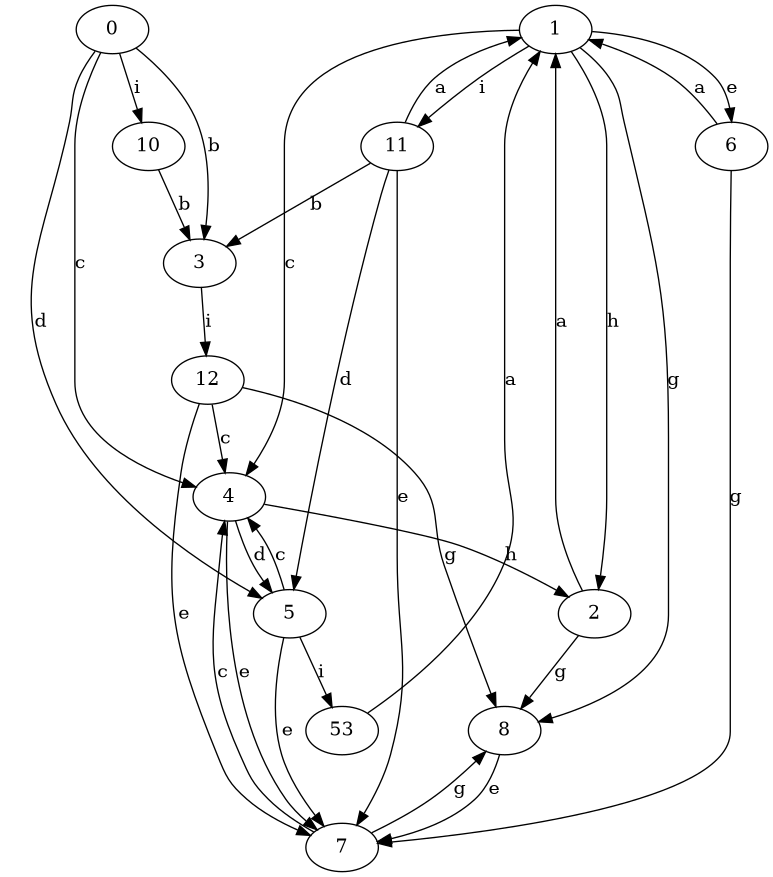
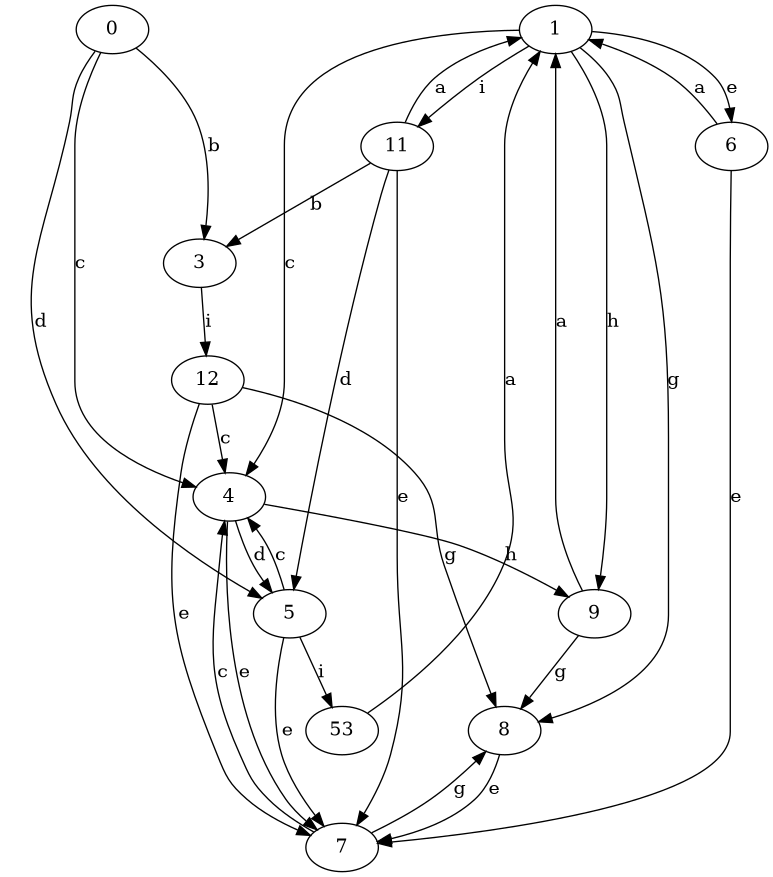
  strict digraph {
    1
    4
    6
    8
-   9 [label=2]
+   9
    11
    5
    7
    3
    12
    n11 [label=53]
    0
-   10
    1 -> 4 [label=c]
    1 -> 6 [label=e]
    1 -> 8 [label=g]
    1 -> 9 [label=h]
    1 -> 11 [label=i]
    4 -> 9 [label=h]
    4 -> 5 [label=d]
    4 -> 7 [label=e]
    6 -> 1 [label=a]
-   6 -> 7 [label=g]
+   6 -> 7 [label=e]
    8 -> 7 [label=e]
    9 -> 1 [label=a]
    9 -> 8 [label=g]
    11 -> 1 [label=a]
    11 -> 5 [label=d]
    11 -> 7 [label=e]
    11 -> 3 [label=b]
    5 -> 4 [label=c]
    5 -> 7 [label=e]
    5 -> n11 [label=i]
    7 -> 4 [label=c]
    7 -> 8 [label=g]
    3 -> 12 [label=i]
    12 -> 4 [label=c]
    12 -> 8 [label=g]
    12 -> 7 [label=e]
    n11 -> 1 [label=a]
    0 -> 4 [label=c]
    0 -> 5 [label=d]
    0 -> 3 [label=b]
-   0 -> 10 [label=i]
-   10 -> 3 [label=b]
  }
